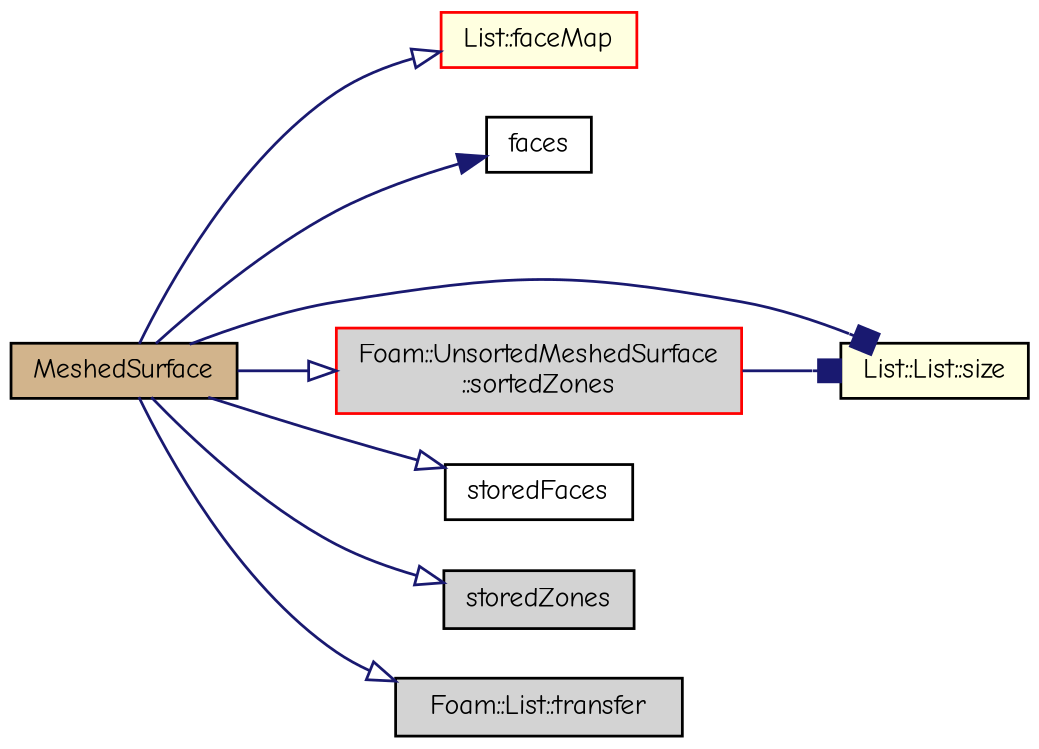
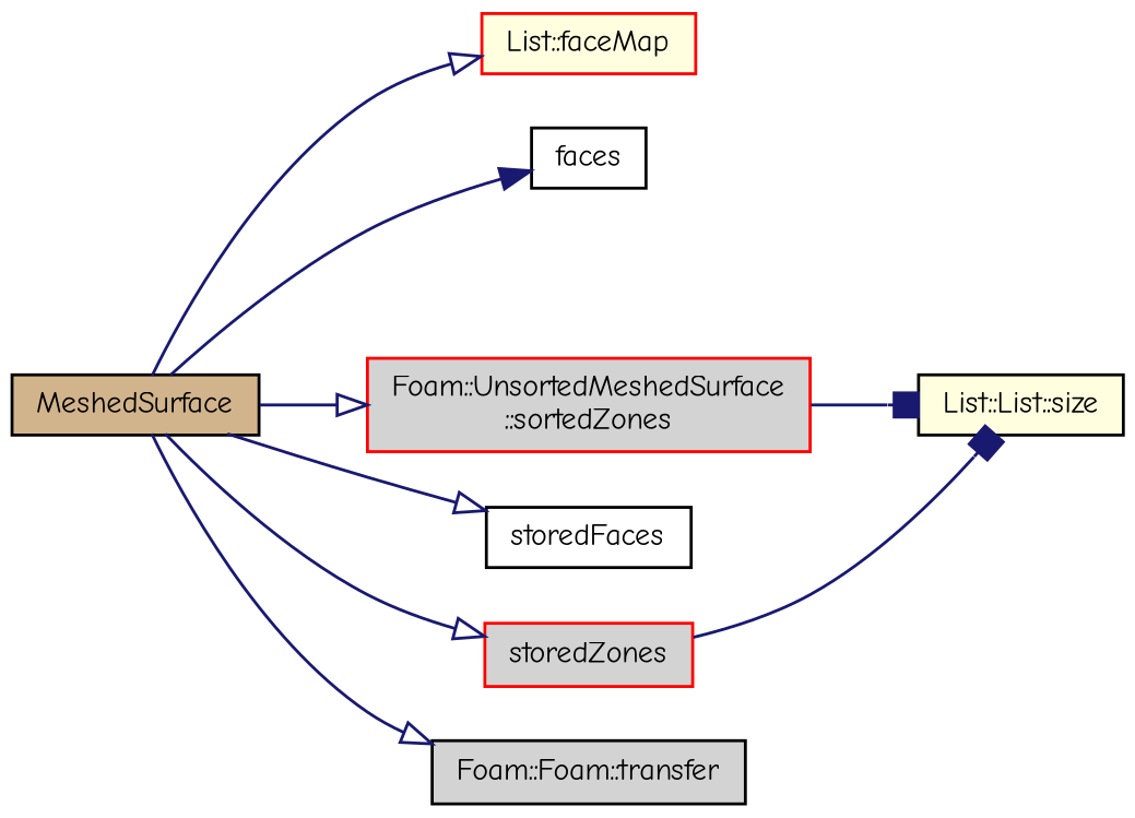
  digraph {
    fontname="Comic Neue"
    rankdir=LR
    node [color=black fillcolor=lightgrey fontname="Comic Neue" fontsize=10 shape=record style=filled]
    edge [arrowhead=onormal color=midnightblue fontname="Comic Neue" fontsize=10 labelfontname=Helvetica labelfontsize=10 style=solid]
    n1 [fillcolor=tan fontcolor=black height=0.2 label=MeshedSurface width=0.4]
    n2 [color=red fillcolor=lightyellow height=0.2 label="List::faceMap" width=0.4]
    n3 [fillcolor=white height=0.2 label=faces width=0.4]
    n4 [fillcolor=lightyellow height=0.2 label="List::List::size" width=0.4]
    n5 [color=red height=0.2 label="Foam::UnsortedMeshedSurface\l::sortedZones" width=0.4]
    n6 [fillcolor=white height=0.2 label=storedFaces width=0.4]
-   n7 [height=0.2 label=storedZones width=0.4]
-   n8 [height=0.2 label="Foam::List::transfer" width=0.4]
+   n7 [color=red height=0.2 label=storedZones width=0.4]
+   n8 [height=0.2 label="Foam::Foam::transfer" width=0.4]
    n1 -> n2
    n1 -> n3 [arrowhead=normal]
-   n1 -> n4 [arrowhead=box]
+   n7 -> n4 [arrowhead=box]
    n1 -> n5
    n1 -> n6
    n1 -> n7
    n1 -> n8
    n5 -> n4 [arrowhead=box]
  }
